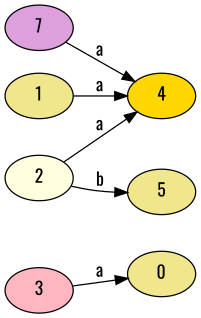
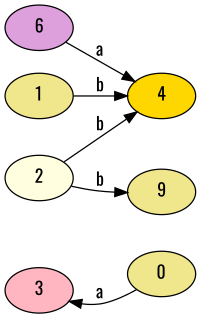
  strict digraph {
    fontname=Oswald
    rankdir=LR
    node [fillcolor=khaki fontname=Oswald style=filled]
    edge [fontname=Oswald]
    3 [fillcolor=lightpink]
    0
    4 [fillcolor=gold]
    1
    2 [fillcolor=lightyellow]
-   5
-   6 [fillcolor=plum label=7]
-   3 -> 0 [label=a]
-   1 -> 4 [label=a]
-   2 -> 4 [label=a]
+   5 [label=9]
+   6 [fillcolor=plum]
+   0 -> 3 [label=a]
+   1 -> 4 [label=b]
+   2 -> 4 [label=b]
    2 -> 5 [label=b]
    6 -> 4 [label=a]
  }
